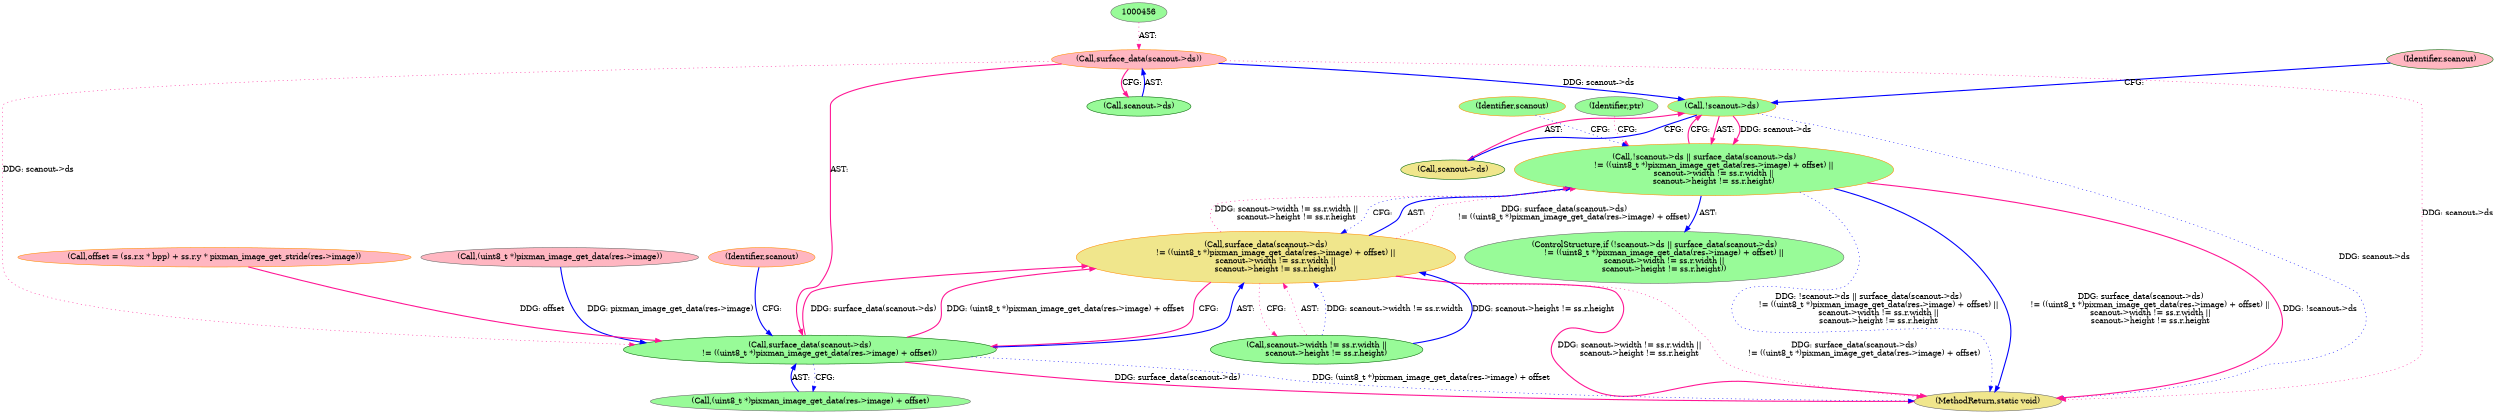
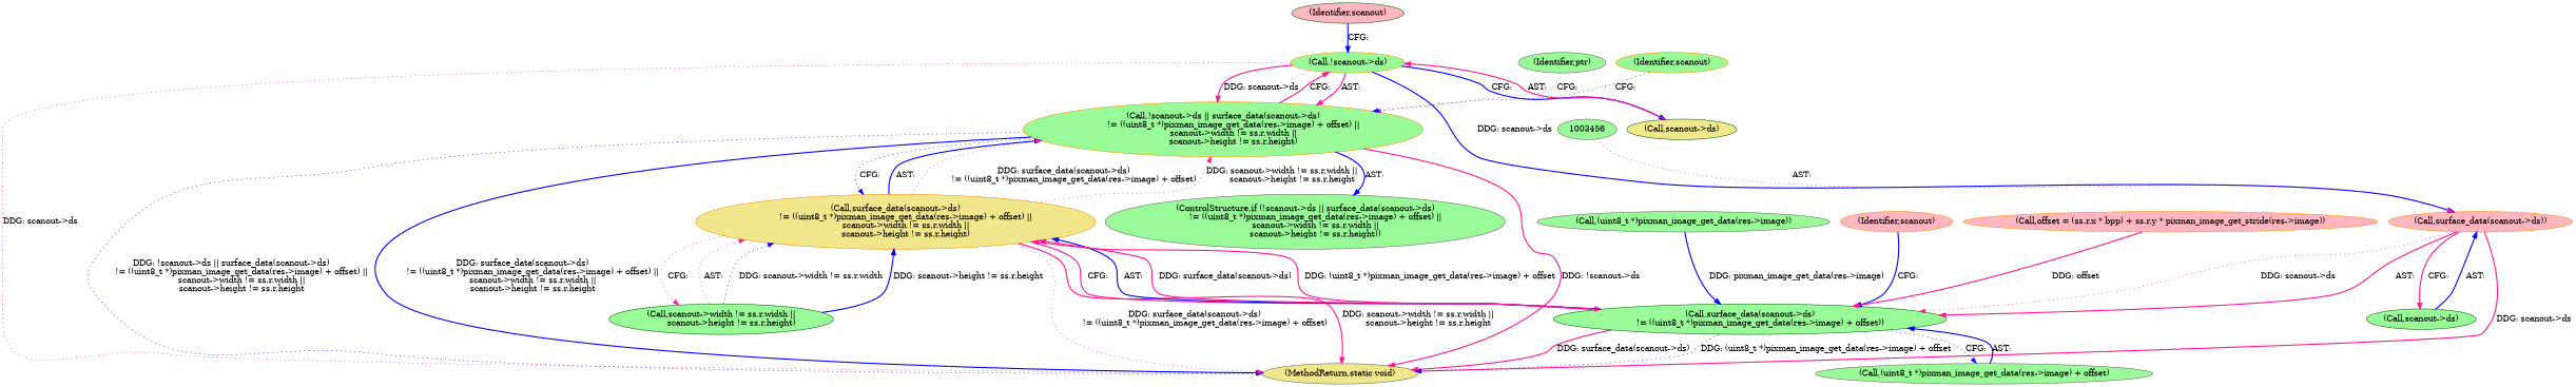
  digraph {
    node [color=darkorange fillcolor=palegreen style=filled]
    edge [color=deeppink style=bold]
    n1 [label="(Call,!scanout->ds)"]
    n2 [label="(Call,!scanout->ds || surface_data(scanout->ds)\n        != ((uint8_t *)pixman_image_get_data(res->image) + offset) ||\n        scanout->width != ss.r.width ||\n        scanout->height != ss.r.height)"]
    n3 [fillcolor=lightpink label="(Call,surface_data(scanout->ds))"]
    n4 [color=darkgreen fillcolor=khaki label="(Call,scanout->ds)"]
    n5 [color=gray40 fillcolor=khaki label="(MethodReturn,static void)"]
    n6 [fillcolor=khaki label="(Call,surface_data(scanout->ds)\n        != ((uint8_t *)pixman_image_get_data(res->image) + offset) ||\n        scanout->width != ss.r.width ||\n        scanout->height != ss.r.height)"]
    n7 [color=gray40 label="(ControlStructure,if (!scanout->ds || surface_data(scanout->ds)\n        != ((uint8_t *)pixman_image_get_data(res->image) + offset) ||\n        scanout->width != ss.r.width ||\n        scanout->height != ss.r.height))"]
    n8 [color=darkgreen label="(Call,surface_data(scanout->ds)\n        != ((uint8_t *)pixman_image_get_data(res->image) + offset))"]
    n9 [color=darkgreen label="(Call,scanout->ds)"]
    n10 [color=darkgreen label="(Call,scanout->width != ss.r.width ||\n        scanout->height != ss.r.height)"]
    n11 [color=gray40 label="(Call,(uint8_t *)pixman_image_get_data(res->image) + offset)"]
    n12 [color=gray40 label="(Identifier,ptr)"]
-   n13 [color=gray40 fillcolor=lightpink label="(Call,(uint8_t *)pixman_image_get_data(res->image))"]
+   n13 [color=gray40 label="(Call,(uint8_t *)pixman_image_get_data(res->image))"]
    n14 [label="(Identifier,scanout)"]
    n15 [fillcolor=lightpink label="(Identifier,scanout)"]
    n16 [fillcolor=lightpink label="(Call,offset = (ss.r.x * bpp) + ss.r.y * pixman_image_get_stride(res->image))"]
    n17 [color=darkgreen fillcolor=lightpink label="(Identifier,scanout)"]
-   1000456 [color=gray40]
+   1000456 [color=gray40 label=1003456]
    n1 -> n2 [label="AST: "]
    n1 -> n2 [label="DDG: scanout->ds"]
-   n3 -> n1 [color=blue label="DDG: scanout->ds"]
+   n1 -> n3 [color=blue label="DDG: scanout->ds"]
    n1 -> n4 [color=blue label="CFG: "]
-   n1 -> n5 [color=blue label="DDG: scanout->ds" style=dotted]
+   n1 -> n5 [label="DDG: scanout->ds" style=dotted]
    n2 -> n1 [label="CFG: "]
    n2 -> n5 [color=blue label="DDG: !scanout->ds || surface_data(scanout->ds)\n        != ((uint8_t *)pixman_image_get_data(res->image) + offset) ||\n        scanout->width != ss.r.width ||\n        scanout->height != ss.r.height" style=dotted]
    n2 -> n5 [color=blue label="DDG: surface_data(scanout->ds)\n        != ((uint8_t *)pixman_image_get_data(res->image) + offset) ||\n        scanout->width != ss.r.width ||\n        scanout->height != ss.r.height"]
    n2 -> n5 [label="DDG: !scanout->ds"]
    n2 -> n6 [color=blue label="CFG: " style=dotted]
    n2 -> n7 [color=blue label="AST: "]
-   n3 -> n5 [label="DDG: scanout->ds" style=dotted]
+   n3 -> n5 [label="DDG: scanout->ds"]
    n3 -> n8 [label="AST: "]
    n3 -> n8 [label="DDG: scanout->ds" style=dotted]
    n3 -> n9 [label="CFG: "]
    n4 -> n1 [label="AST: "]
    n6 -> n2 [color=blue label="AST: "]
    n6 -> n2 [label="DDG: surface_data(scanout->ds)\n        != ((uint8_t *)pixman_image_get_data(res->image) + offset)" style=dotted]
    n6 -> n2 [label="DDG: scanout->width != ss.r.width ||\n        scanout->height != ss.r.height" style=dotted]
    n6 -> n5 [label="DDG: surface_data(scanout->ds)\n        != ((uint8_t *)pixman_image_get_data(res->image) + offset)" style=dotted]
    n6 -> n5 [label="DDG: scanout->width != ss.r.width ||\n        scanout->height != ss.r.height"]
    n6 -> n8 [label="CFG: "]
    n6 -> n10 [label="CFG: " style=dotted]
    n8 -> n5 [label="DDG: surface_data(scanout->ds)"]
    n8 -> n5 [color=blue label="DDG: (uint8_t *)pixman_image_get_data(res->image) + offset" style=dotted]
    n8 -> n6 [color=blue label="AST: "]
    n8 -> n6 [label="DDG: surface_data(scanout->ds)"]
    n8 -> n6 [label="DDG: (uint8_t *)pixman_image_get_data(res->image) + offset"]
    n8 -> n11 [color=blue label="CFG: " style=dotted]
    n9 -> n3 [color=blue label="AST: "]
    n10 -> n6 [label="AST: " style=dotted]
    n10 -> n6 [color=blue label="DDG: scanout->width != ss.r.width" style=dotted]
    n10 -> n6 [color=blue label="DDG: scanout->height != ss.r.height"]
    n11 -> n8 [color=blue label="AST: "]
    n12 -> n2 [label="CFG: " style=dotted]
    n13 -> n8 [color=blue label="DDG: pixman_image_get_data(res->image)"]
    n14 -> n2 [color=blue label="CFG: " style=dotted]
    n15 -> n8 [color=blue label="CFG: "]
    n16 -> n8 [label="DDG: offset"]
    n17 -> n1 [color=blue label="CFG: "]
    1000456 -> n3 [label="AST: " style=dotted]
  }
